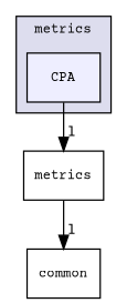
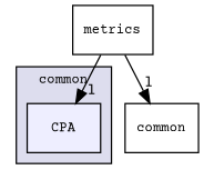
  digraph {
    compound=true
    fontname="Courier Prime"
    node [fontname="Courier Prime" fontsize=10 shape=box]
    edge [fontname="Courier Prime" headlabel=1 labeldistance=1.5 labelfontname=Helvetica labelfontsize=10]
    n1 [fillcolor="#eeeeff" label=CPA pencolor=black style=filled]
    n2 [label=metrics]
    n3 [label=common]
    subgraph cluster_1 {
      bgcolor="#ddddee"
      fontsize=10
-     label=metrics
+     label=common
      pencolor=black
      n1
    }
-   n1 -> n2
+   n2 -> n1
    n2 -> n3
  }
